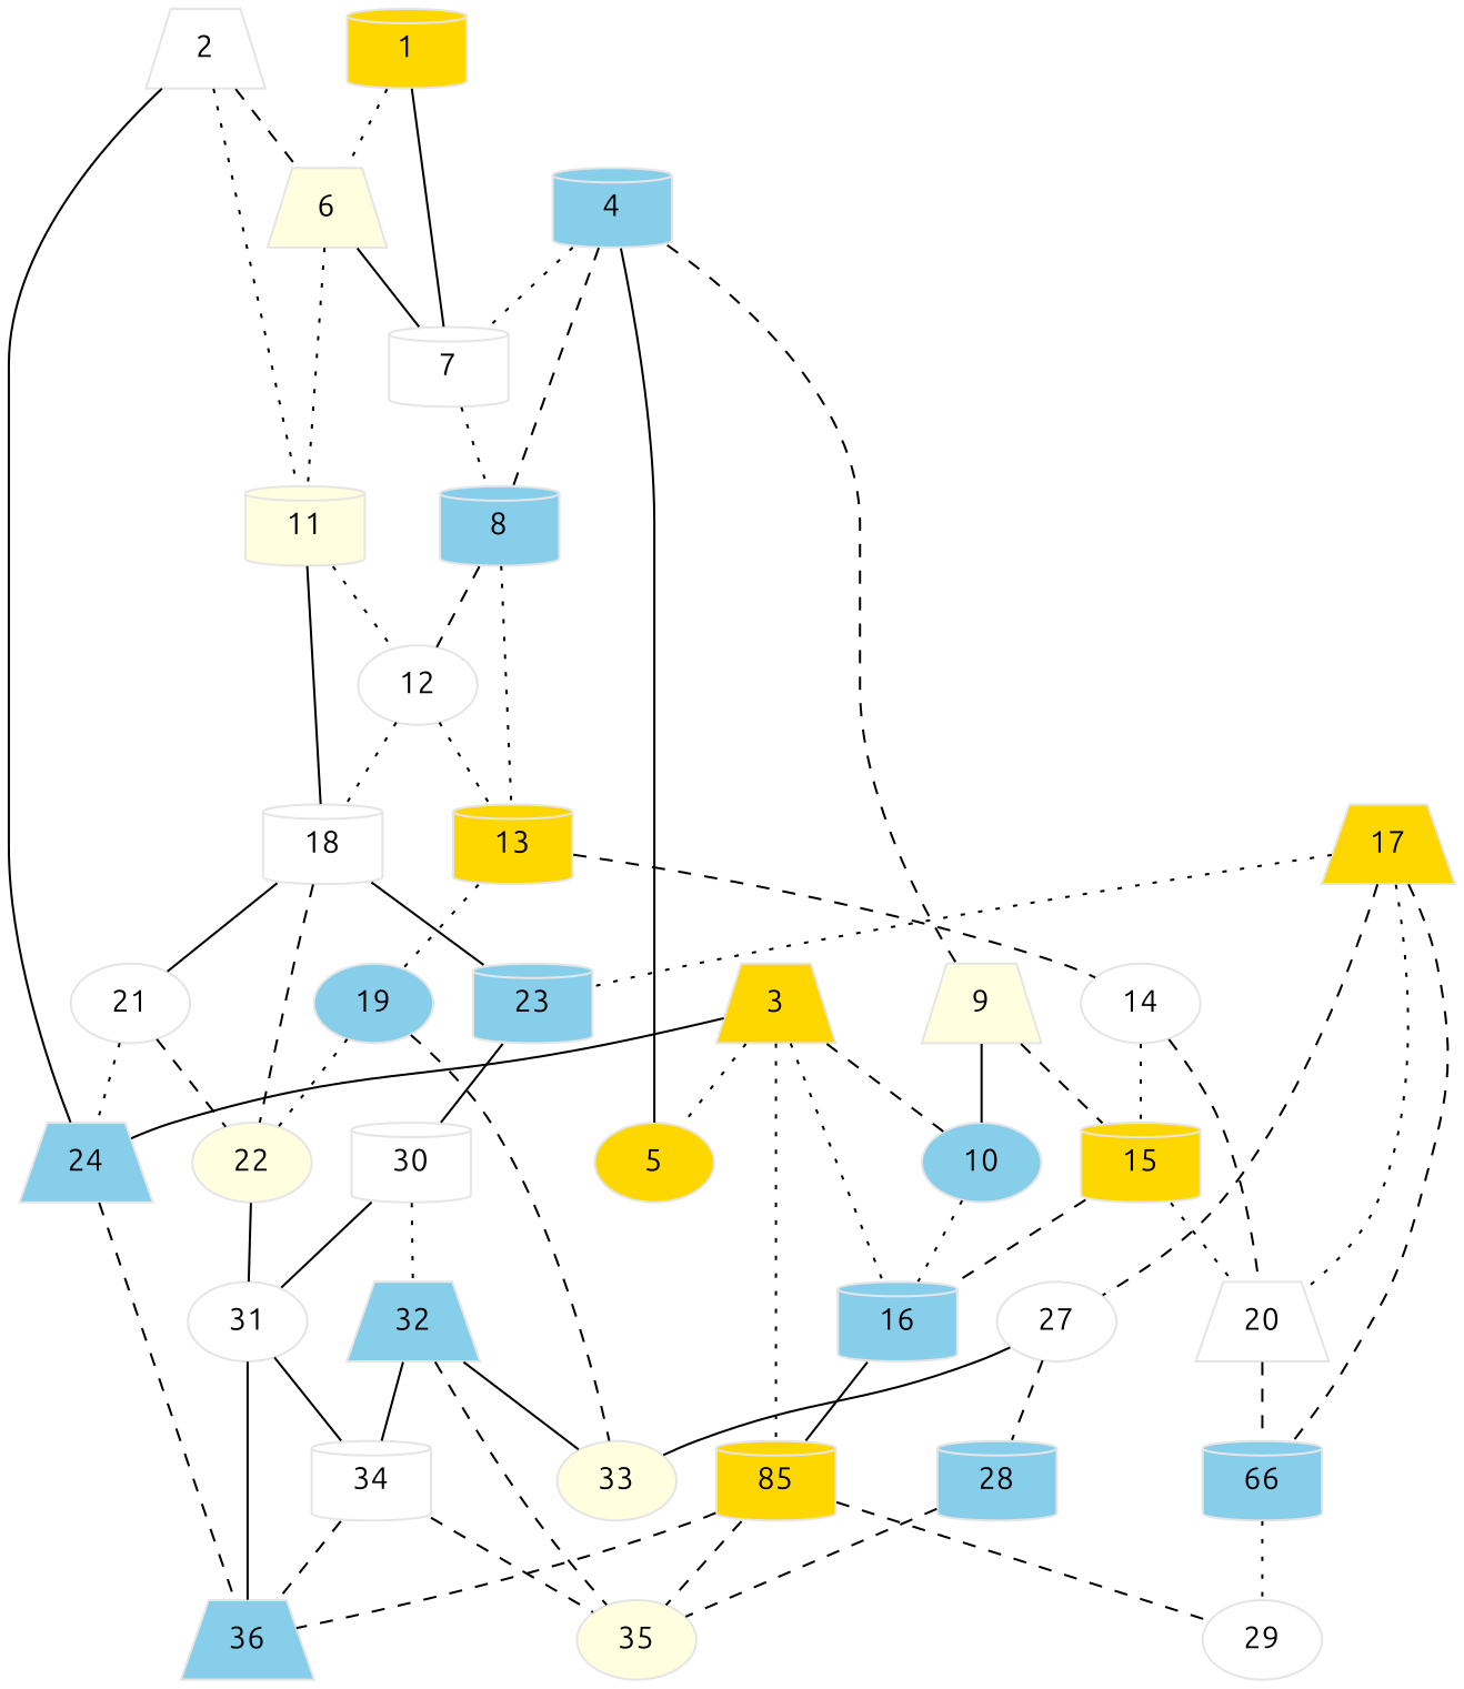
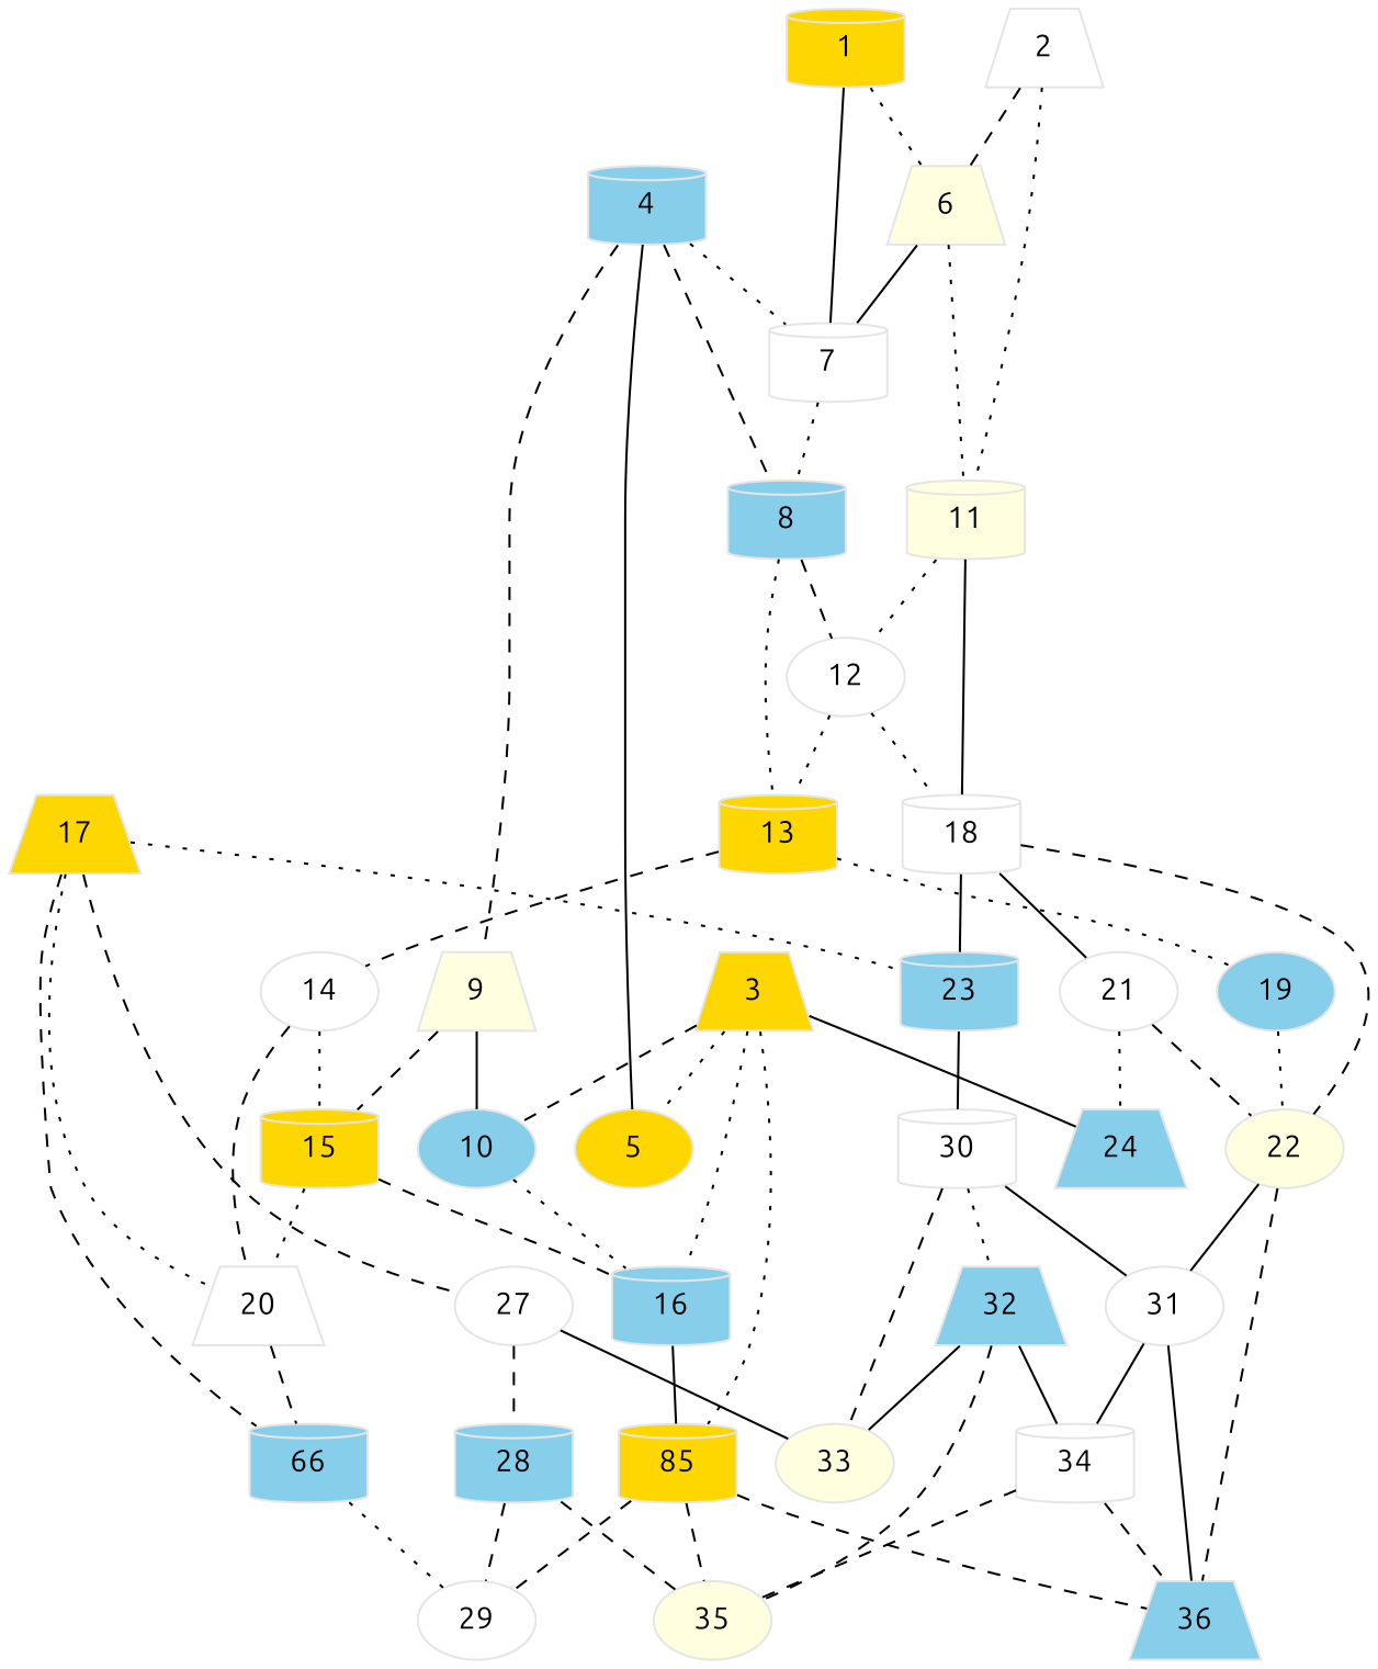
  graph {
    fontname=Ubuntu
    node [color=gray90 fillcolor=white fontname=Ubuntu shape=cylinder style=filled]
    edge [fontname=Ubuntu style=dashed weight=1.0]
    1 [fillcolor=gold]
    6 [fillcolor=lightyellow shape=trapezium]
    7
    11 [fillcolor=lightyellow]
    8 [fillcolor=skyblue]
    2 [shape=trapezium]
    24 [fillcolor=skyblue shape=trapezium]
    12 [shape=ellipse]
    18
    36 [fillcolor=skyblue shape=trapezium]
    3 [fillcolor=gold shape=trapezium]
    5 [fillcolor=gold shape=ellipse]
    10 [fillcolor=skyblue shape=ellipse]
    16 [fillcolor=skyblue]
    n15 [fillcolor=gold label=85]
    29 [shape=ellipse]
    35 [fillcolor=lightyellow shape=ellipse]
    4 [fillcolor=skyblue]
    9 [fillcolor=lightyellow shape=trapezium]
    13 [fillcolor=gold]
    15 [fillcolor=gold]
    14 [shape=ellipse]
    19 [fillcolor=skyblue shape=ellipse]
    20 [shape=trapezium]
    23 [fillcolor=skyblue]
    21 [shape=ellipse]
    22 [fillcolor=lightyellow shape=ellipse]
    n28 [fillcolor=skyblue label=66]
    17 [fillcolor=gold shape=trapezium]
    27 [shape=ellipse]
    30
    28 [fillcolor=skyblue]
    33 [fillcolor=lightyellow shape=ellipse]
    31 [shape=ellipse]
    34
    32 [fillcolor=skyblue shape=trapezium]
    1 -- 6 [style=dotted]
    1 -- 7 [style=solid]
    6 -- 7 [style=solid]
    6 -- 11 [style=dotted]
    7 -- 8 [style=dotted]
    11 -- 12 [style=dotted]
    11 -- 18 [style=solid]
    8 -- 12
    8 -- 13 [style=dotted]
    2 -- 6
    2 -- 11 [style=dotted]
-   2 -- 24 [style=solid]
-   24 -- 36 [weight=2.0]
+   22 -- 36 [weight=2.0]
    12 -- 18 [style=dotted]
    12 -- 13 [style=dotted]
    18 -- 23 [style=solid weight=2.0]
    18 -- 21 [style=solid]
    18 -- 22
    3 -- 24 [style=solid]
    3 -- 5 [style=dotted]
    3 -- 10
    3 -- 16 [style=dotted]
    3 -- n15 [style=dotted]
    10 -- 16 [style=dotted]
    16 -- n15 [style=solid]
    n15 -- 36
    n15 -- 29
    n15 -- 35
    4 -- 7 [style=dotted]
    4 -- 8
    4 -- 5 [style=solid]
    4 -- 9
    9 -- 10 [style=solid]
    9 -- 15
    13 -- 14
    13 -- 19 [style=dotted]
    15 -- 16
    15 -- 20 [style=dotted]
    14 -- 15 [style=dotted]
    14 -- 20
    19 -- 22 [style=dotted]
    20 -- n28
    23 -- 30 [style=solid]
    21 -- 24 [style=dotted weight=2.0]
    21 -- 22
    22 -- 31 [style=solid]
    n28 -- 29 [style=dotted weight=2.0]
    17 -- 20 [style=dotted]
    17 -- 23 [style=dotted]
    17 -- n28
    17 -- 27
    27 -- 28
    27 -- 33 [style=solid weight=2.0]
-   19 -- 33
+   30 -- 33
    30 -- 31 [style=solid]
    30 -- 32 [style=dotted]
+   28 -- 29
    28 -- 35
    31 -- 36 [style=solid]
    31 -- 34 [style=solid]
    34 -- 36
    34 -- 35
    32 -- 35
    32 -- 33 [style=solid]
    32 -- 34 [style=solid]
  }
